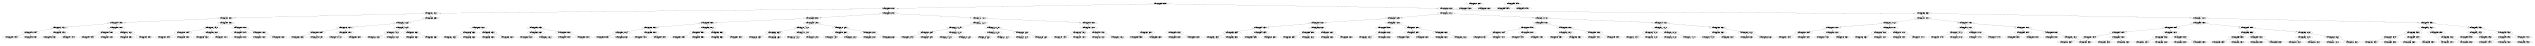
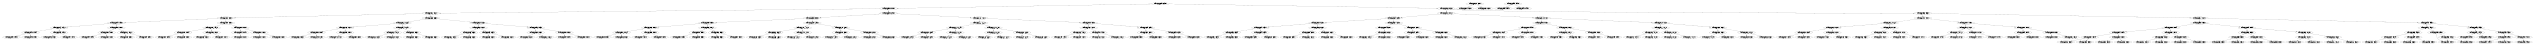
  digraph {
    fontname="DejaVu Sans Mono"
    node [fontname="DejaVu Sans Mono"]
    edge [fontname="DejaVu Sans Mono"]
    n1 [label="Node{data=[8593, 8593]}"]
    n2 [label="Node{data=[3122, 3122]}"]
    n3 [label="Node{data=[8756, 8756]}"]
    n4 [label="Node{data=[1224, 1224]}"]
    n5 [label="Node{data=[5912, 5912]}"]
    n6 [label="Node{data=[8724, 8724]}"]
    n7 [label="Node{data=[8815, 8815]}"]
    n8 [label="Node{data=[1210, 1210]}"]
    n9 [label="Node{data=[2253, 2253]}"]
    n10 [label="Node{data=[3138, 3138]}"]
    n11 [label="Node{data=[7484, 7484]}"]
    n12 [label="Node{data=[1198, 1198]}"]
    n13 [label="Node{data=[1218, 1218]}"]
    n14 [label="Node{data=[2245, 2245]}"]
+   n15 [label="Node{data=[2261, 2261]}"]
    n16 [label="Node{data=[1194, 1194]}"]
    n17 [label="Node{data=[1202, 1202]}"]
    n18 [label="Node{data=[1214, 1214]}"]
    n19 [label="Node{data=[1220, 1220]}"]
    n20 [label="Node{data=[1192, 1192]}"]
    n21 [label="Node{data=[1196, 1196]}"]
    n22 [label="Node{data=[1200, 1200]}"]
    n23 [label="Node{data=[1204, 1204]}"]
    n24 [label="Node{data=[1191, 1191]}"]
    n25 [label="Node{data=[1193, 1193]}"]
    n26 [label="Node{data=[1195, 1195]}"]
    n27 [label="Node{data=[1197, 1197]}"]
    n28 [label="Node{data=[1199, 1199]}"]
    n29 [label="Node{data=[1201, 1201]}"]
    n30 [label="Node{data=[1203, 1203]}"]
    n31 [label="Node{data=[1209, 1209]}"]
    n32 [label="Node{data=[1212, 1212]}"]
    n33 [label="Node{data=[1216, 1216]}"]
    n34 [label="Node{data=[1219, 1219]}"]
    n35 [label="Node{data=[1222, 1222]}"]
    n36 [label="Node{data=[1211, 1211]}"]
    n37 [label="Node{data=[1213, 1213]}"]
    n38 [label="Node{data=[1215, 1215]}"]
    n39 [label="Node{data=[1217, 1217]}"]
    n40 [label="Node{data=[1220, 1220]}"]
    n41 [label="Node{data=[1221, 1221]}"]
    n42 [label="Node{data=[1223, 1223]}"]
    n43 [label="Node{data=[1761, 1761]}"]
    n44 [label="Node{data=[2249, 2249]}"]
    n45 [label="Node{data=[2257, 2257]}"]
    n46 [label="Node{data=[2295, 2295]}"]
    n47 [label="Node{data=[1232, 1232]}"]
    n48 [label="Node{data=[1803, 1803]}"]
    n49 [label="Node{data=[2247, 2247]}"]
    n50 [label="Node{data=[2251, 2251]}"]
    n51 [label="Node{data=[1225, 1225]}"]
    n52 [label="Node{data=[1493, 1493]}"]
    n53 [label="Node{data=[1776, 1776]}"]
    n54 [label="Node{data=[2230, 2230]}"]
    n55 [label="Node{data=[2246, 2246]}"]
    n56 [label="Node{data=[2248, 2248]}"]
    n57 [label="Node{data=[2250, 2250]}"]
    n58 [label="Node{data=[2252, 2252]}"]
    n59 [label="Node{data=[2255, 2255]}"]
    n60 [label="Node{data=[2259, 2259]}"]
    n61 [label="Node{data=[2263, 2263]}"]
    n62 [label="Node{data=[3120, 3120]}"]
    n63 [label="Node{data=[2254, 2254]}"]
    n64 [label="Node{data=[2256, 2256]}"]
    n65 [label="Node{data=[2258, 2258]}"]
    n66 [label="Node{data=[2260, 2260]}"]
    n67 [label="Node{data=[2262, 2262]}"]
    n68 [label="Node{data=[2264, 2264]}"]
    n69 [label="Node{data=[3119, 3119]}"]
    n70 [label="Node{data=[3121, 3121]}"]
    n71 [label="Node{data=[3130, 3130]}"]
    n72 [label="Node{data=[4931, 4931]}"]
    n73 [label="Node{data=[6444, 6444]}"]
    n74 [label="Node{data=[8273, 8273]}"]
    n75 [label="Node{data=[3126, 3126]}"]
    n76 [label="Node{data=[3134, 3134]}"]
    n77 [label="Node{data=[4704, 4704]}"]
    n78 [label="Node{data=[5473, 5473]}"]
    n79 [label="Node{data=[3124, 3124]}"]
    n80 [label="Node{data=[3128, 3128]}"]
    n81 [label="Node{data=[3132, 3132]}"]
    n82 [label="Node{data=[3136, 3136]}"]
    n83 [label="Node{data=[3123, 3123]}"]
    n84 [label="Node{data=[3125, 3125]}"]
    n85 [label="Node{data=[3127, 3127]}"]
    n86 [label="Node{data=[3129, 3129]}"]
    n87 [label="Node{data=[3131, 3131]}"]
    n88 [label="Node{data=[3133, 3133]}"]
    n89 [label="Node{data=[3135, 3135]}"]
    n90 [label="Node{data=[3137, 3137]}"]
    n91 [label="Node{data=[3554, 3554]}"]
    n92 [label="Node{data=[4778, 4778]}"]
    n93 [label="Node{data=[5102, 5102]}"]
    n94 [label="Node{data=[5728, 5728]}"]
    n95 [label="Node{data=[3451, 3451]}"]
    n96 [label="Node{data=[4655, 4655]}"]
    n97 [label="Node{data=[4754, 4754]}"]
    n98 [label="Node{data=[4896, 4896]}"]
    n99 [label="Node{data=[4967, 4967]}"]
    n100 [label="Node{data=[5114, 5114]}"]
    n101 [label="Node{data=[5715, 5715]}"]
    n102 [label="Node{data=[5865, 5865]}"]
    n103 [label="Node{data=[6440, 6440]}"]
    n104 [label="Node{data=[6448, 6448]}"]
    n105 [label="Node{data=[7687, 7687]}"]
+   n106 [label="Node{data=[8589, 8589]}"]
    n107 [label="Node{data=[6438, 6438]}"]
    n108 [label="Node{data=[6442, 6442]}"]
    n109 [label="Node{data=[6446, 6446]}"]
    n110 [label="Node{data=[6450, 6450]}"]
    n111 [label="Node{data=[5914, 5914]}"]
    n112 [label="Node{data=[6439, 6439]}"]
    n113 [label="Node{data=[6441, 6441]}"]
    n114 [label="Node{data=[6443, 6443]}"]
    n115 [label="Node{data=[6445, 6445]}"]
    n116 [label="Node{data=[6447, 6447]}"]
    n117 [label="Node{data=[6449, 6449]}"]
    n118 [label="Node{data=[6451, 6451]}"]
    n119 [label="Node{data=[7634, 7634]}"]
    n120 [label="Node{data=[7913, 7913]}"]
    n121 [label="Node{data=[8587, 8587]}"]
    n122 [label="Node{data=[8591, 8591]}"]
    n123 [label="Node{data=[7498, 7498]}"]
    n124 [label="Node{data=[7637, 7637]}"]
    n125 [label="Node{data=[7756, 7756]}"]
    n126 [label="Node{data=[8204, 8204]}"]
    n127 [label="Node{data=[8388, 8388]}"]
    n128 [label="Node{data=[8588, 8588]}"]
    n129 [label="Node{data=[8590, 8590]}"]
    n130 [label="Node{data=[8592, 8592]}"]
    n131 [label="Node{data=[8609, 8609]}"]
    n132 [label="Node{data=[8740, 8740]}"]
    n133 [label="Node{data=[8772, 8772]}"]
    n134 [label="Node{data=[8847, 8847]}"]
    n135 [label="Node{data=[8601, 8601]}"]
    n136 [label="Node{data=[8617, 8617]}"]
    n137 [label="Node{data=[8732, 8732]}"]
    n138 [label="Node{data=[8748, 8748]}"]
    n139 [label="Node{data=[8597, 8597]}"]
    n140 [label="Node{data=[8605, 8605]}"]
    n141 [label="Node{data=[8613, 8613]}"]
    n142 [label="Node{data=[8621, 8621]}"]
    n143 [label="Node{data=[8595, 8595]}"]
    n144 [label="Node{data=[8599, 8599]}"]
    n145 [label="Node{data=[8603, 8603]}"]
    n146 [label="Node{data=[8607, 8607]}"]
    n147 [label="Node{data=[8594, 8594]}"]
    n148 [label="Node{data=[8596, 8596]}"]
    n149 [label="Node{data=[8598, 8598]}"]
    n150 [label="Node{data=[8600, 8600]}"]
    n151 [label="Node{data=[8602, 8602]}"]
    n152 [label="Node{data=[8604, 8604]}"]
    n153 [label="Node{data=[8606, 8606]}"]
    n154 [label="Node{data=[8608, 8608]}"]
    n155 [label="Node{data=[8615, 8615]}"]
    n156 [label="Node{data=[8619, 8619]}"]
    n157 [label="Node{data=[8623, 8623]}"]
    n158 [label="Node{data=[8611, 8611]}"]
    n159 [label="Node{data=[8610, 8610]}"]
    n160 [label="Node{data=[8612, 8612]}"]
    n161 [label="Node{data=[8614, 8614]}"]
    n162 [label="Node{data=[8616, 8616]}"]
    n163 [label="Node{data=[8618, 8618]}"]
    n164 [label="Node{data=[8620, 8620]}"]
    n165 [label="Node{data=[8622, 8622]}"]
    n166 [label="Node{data=[8624, 8624]}"]
    n167 [label="Node{data=[8728, 8728]}"]
    n168 [label="Node{data=[8736, 8736]}"]
    n169 [label="Node{data=[8744, 8744]}"]
    n170 [label="Node{data=[8752, 8752]}"]
    n171 [label="Node{data=[8726, 8726]}"]
    n172 [label="Node{data=[8730, 8730]}"]
    n173 [label="Node{data=[8734, 8734]}"]
    n174 [label="Node{data=[8738, 8738]}"]
    n175 [label="Node{data=[8725, 8725]}"]
    n176 [label="Node{data=[8727, 8727]}"]
    n177 [label="Node{data=[8729, 8729]}"]
    n178 [label="Node{data=[8731, 8731]}"]
    n179 [label="Node{data=[8733, 8733]}"]
    n180 [label="Node{data=[8735, 8735]}"]
    n181 [label="Node{data=[8737, 8737]}"]
    n182 [label="Node{data=[8739, 8739]}"]
    n183 [label="Node{data=[8742, 8742]}"]
    n184 [label="Node{data=[8746, 8746]}"]
    n185 [label="Node{data=[8750, 8750]}"]
    n186 [label="Node{data=[8754, 8754]}"]
    n187 [label="Node{data=[8741, 8741]}"]
    n188 [label="Node{data=[8743, 8743]}"]
    n189 [label="Node{data=[8745, 8745]}"]
    n190 [label="Node{data=[8747, 8747]}"]
    n191 [label="Node{data=[8749, 8749]}"]
    n192 [label="Node{data=[8751, 8751]}"]
    n193 [label="Node{data=[8753, 8753]}"]
    n194 [label="Node{data=[8755, 8755]}"]
    n195 [label="Node{data=[8764, 8764]}"]
    n196 [label="Node{data=[8780, 8780]}"]
    n197 [label="Node{data=[8831, 8831]}"]
    n198 [label="Node{data=[8992, 8992]}"]
    n199 [label="Node{data=[8760, 8760]}"]
    n200 [label="Node{data=[8768, 8768]}"]
    n201 [label="Node{data=[8776, 8776]}"]
    n202 [label="Node{data=[8811, 8811]}"]
    n203 [label="Node{data=[8758, 8758]}"]
    n204 [label="Node{data=[8762, 8762]}"]
    n205 [label="Node{data=[8766, 8766]}"]
    n206 [label="Node{data=[8770, 8770]}"]
    n207 [label="Node{data=[8757, 8757]}"]
    n208 [label="Node{data=[8759, 8759]}"]
    n209 [label="Node{data=[8761, 8761]}"]
    n210 [label="Node{data=[8763, 8763]}"]
    n211 [label="Node{data=[8765, 8765]}"]
    n212 [label="Node{data=[8767, 8767]}"]
    n213 [label="Node{data=[8769, 8769]}"]
    n214 [label="Node{data=[8771, 8771]}"]
    n215 [label="Node{data=[8774, 8774]}"]
    n216 [label="Node{data=[8778, 8778]}"]
    n217 [label="Node{data=[8809, 8809]}"]
    n218 [label="Node{data=[8813, 8813]}"]
    n219 [label="Node{data=[8773, 8773]}"]
    n220 [label="Node{data=[8775, 8775]}"]
    n221 [label="Node{data=[8777, 8777]}"]
    n222 [label="Node{data=[8779, 8779]}"]
    n223 [label="Node{data=[8808, 8808]}"]
    n224 [label="Node{data=[8810, 8810]}"]
    n225 [label="Node{data=[8812, 8812]}"]
    n226 [label="Node{data=[8814, 8814]}"]
    n227 [label="Node{data=[8823, 8823]}"]
    n228 [label="Node{data=[8839, 8839]}"]
    n229 [label="Node{data=[8984, 8984]}"]
    n230 [label="Node{data=[8996, 8996]}"]
    n231 [label="Node{data=[8819, 8819]}"]
    n232 [label="Node{data=[8827, 8827]}"]
    n233 [label="Node{data=[8835, 8835]}"]
    n234 [label="Node{data=[8843, 8843]}"]
    n235 [label="Node{data=[8817, 8817]}"]
    n236 [label="Node{data=[8821, 8821]}"]
    n237 [label="Node{data=[8825, 8825]}"]
    n238 [label="Node{data=[8829, 8829]}"]
    n239 [label="Node{data=[8816, 8816]}"]
    n240 [label="Node{data=[8818, 8818]}"]
    n241 [label="Node{data=[8820, 8820]}"]
    n242 [label="Node{data=[8822, 8822]}"]
    n243 [label="Node{data=[8824, 8824]}"]
    n244 [label="Node{data=[8826, 8826]}"]
    n245 [label="Node{data=[8828, 8828]}"]
    n246 [label="Node{data=[8830, 8830]}"]
    n247 [label="Node{data=[8833, 8833]}"]
    n248 [label="Node{data=[8837, 8837]}"]
    n249 [label="Node{data=[8841, 8841]}"]
    n250 [label="Node{data=[8845, 8845]}"]
    n251 [label="Node{data=[8832, 8832]}"]
    n252 [label="Node{data=[8834, 8834]}"]
    n253 [label="Node{data=[8836, 8836]}"]
    n254 [label="Node{data=[8838, 8838]}"]
    n255 [label="Node{data=[8840, 8840]}"]
    n256 [label="Node{data=[8842, 8842]}"]
    n257 [label="Node{data=[8844, 8844]}"]
    n258 [label="Node{data=[8846, 8846]}"]
    n259 [label="Node{data=[8851, 8851]}"]
    n260 [label="Node{data=[8988, 8988]}"]
    n261 [label="Node{data=[8994, 8994]}"]
    n262 [label="Node{data=[9690, 9690]}"]
    n263 [label="Node{data=[8849, 8849]}"]
    n264 [label="Node{data=[8899, 8899]}"]
    n265 [label="Node{data=[8986, 8986]}"]
    n266 [label="Node{data=[8987, 8987]}"]
    n267 [label="Node{data=[8848, 8848]}"]
    n268 [label="Node{data=[8850, 8850]}"]
    n269 [label="Node{data=[8852, 8852]}"]
    n270 [label="Node{data=[8983, 8983]}"]
    n271 [label="Node{data=[8985, 8985]}"]
    n272 [label="Node{data=[8990, 8990]}"]
    n273 [label="Node{data=[8989, 8989]}"]
    n274 [label="Node{data=[8991, 8991]}"]
    n275 [label="Node{data=[8993, 8993]}"]
    n276 [label="Node{data=[8995, 8995]}"]
    n277 [label="Node{data=[8998, 8998]}"]
    n278 [label="Node{data=[9721, 9721]}"]
    n279 [label="Node{data=[8997, 8997]}"]
    n280 [label="Node{data=[9026, 9026]}"]
    n281 [label="Node{data=[9915, 9915]}"]
    n1 -> n2
    n1 -> n3
    n2 -> n4
    n2 -> n5
    n3 -> n6
    n3 -> n7
    n4 -> n8
    n4 -> n9
    n5 -> n10
    n5 -> n11
    n6 -> n131
    n6 -> n132
    n7 -> n133
    n7 -> n134
    n8 -> n12
    n8 -> n13
    n9 -> n14
+   n9 -> n15
    n10 -> n71
    n10 -> n72
    n11 -> n73
    n11 -> n74
    n12 -> n16
    n12 -> n17
    n13 -> n18
    n13 -> n19
    n14 -> n43
    n14 -> n44
+   n15 -> n45
+   n15 -> n46
    n16 -> n20
    n16 -> n21
    n17 -> n22
    n17 -> n23
    n18 -> n32
    n18 -> n33
    n19 -> n34
    n19 -> n35
    n20 -> n24
    n20 -> n25
    n21 -> n26
    n21 -> n27
    n22 -> n28
    n22 -> n29
    n23 -> n30
    n23 -> n31
    n32 -> n36
    n32 -> n37
    n33 -> n38
    n33 -> n39
    n34 -> n40
    n35 -> n41
    n35 -> n42
    n43 -> n47
    n43 -> n48
    n44 -> n49
    n44 -> n50
    n45 -> n59
    n45 -> n60
    n46 -> n61
    n46 -> n62
    n47 -> n51
    n47 -> n52
    n48 -> n53
    n48 -> n54
    n49 -> n55
    n49 -> n56
    n50 -> n57
    n50 -> n58
    n59 -> n63
    n59 -> n64
    n60 -> n65
    n60 -> n66
    n61 -> n67
    n61 -> n68
    n62 -> n69
    n62 -> n70
    n71 -> n75
    n71 -> n76
    n72 -> n77
    n72 -> n78
    n73 -> n103
    n73 -> n104
    n74 -> n105
+   n74 -> n106
    n75 -> n79
    n75 -> n80
    n76 -> n81
    n76 -> n82
    n77 -> n91
    n77 -> n92
    n78 -> n93
    n78 -> n94
    n79 -> n83
    n79 -> n84
    n80 -> n85
    n80 -> n86
    n81 -> n87
    n81 -> n88
    n82 -> n89
    n82 -> n90
    n91 -> n95
    n91 -> n96
    n92 -> n97
    n92 -> n98
    n93 -> n99
    n93 -> n100
    n94 -> n101
    n94 -> n102
    n103 -> n107
    n103 -> n108
    n104 -> n109
    n104 -> n110
    n105 -> n119
    n105 -> n120
+   n106 -> n121
+   n106 -> n122
    n107 -> n111
    n107 -> n112
    n108 -> n113
    n108 -> n114
    n109 -> n115
    n109 -> n116
    n110 -> n117
    n110 -> n118
    n119 -> n123
    n119 -> n124
    n120 -> n125
    n120 -> n126
    n121 -> n127
    n121 -> n128
    n122 -> n129
    n122 -> n130
    n131 -> n135
    n131 -> n136
    n132 -> n137
    n132 -> n138
    n133 -> n195
    n133 -> n196
    n134 -> n197
    n134 -> n198
    n135 -> n139
    n135 -> n140
    n136 -> n141
    n136 -> n142
    n137 -> n167
    n137 -> n168
    n138 -> n169
    n138 -> n170
    n139 -> n143
    n139 -> n144
    n140 -> n145
    n140 -> n146
    n141 -> n155
    n142 -> n156
    n142 -> n157
    n143 -> n147
    n143 -> n148
    n144 -> n149
    n144 -> n150
    n145 -> n151
    n145 -> n152
    n146 -> n153
    n146 -> n154
    n155 -> n161
    n155 -> n162
    n156 -> n163
    n156 -> n164
    n157 -> n165
    n157 -> n166
    n158 -> n159
    n158 -> n160
    n167 -> n171
    n167 -> n172
    n168 -> n173
    n168 -> n174
    n169 -> n183
    n169 -> n184
    n170 -> n185
    n170 -> n186
    n171 -> n175
    n171 -> n176
    n172 -> n177
    n172 -> n178
    n173 -> n179
    n173 -> n180
    n174 -> n181
    n174 -> n182
    n183 -> n187
    n183 -> n188
    n184 -> n189
    n184 -> n190
    n185 -> n191
    n185 -> n192
    n186 -> n193
    n186 -> n194
    n195 -> n199
    n195 -> n200
    n196 -> n201
    n196 -> n202
    n197 -> n227
    n197 -> n228
    n198 -> n229
    n198 -> n230
    n199 -> n203
    n199 -> n204
    n200 -> n205
    n200 -> n206
    n201 -> n215
    n201 -> n216
    n202 -> n217
    n202 -> n218
    n203 -> n207
    n203 -> n208
    n204 -> n209
    n204 -> n210
    n205 -> n211
    n205 -> n212
    n206 -> n213
    n206 -> n214
    n215 -> n219
    n215 -> n220
    n216 -> n221
    n216 -> n222
    n217 -> n223
    n217 -> n224
    n218 -> n225
    n218 -> n226
    n227 -> n231
    n227 -> n232
    n228 -> n233
    n228 -> n234
    n229 -> n259
    n229 -> n260
    n230 -> n261
    n230 -> n262
    n231 -> n235
    n231 -> n236
    n232 -> n237
    n232 -> n238
    n233 -> n247
    n233 -> n248
    n234 -> n249
    n234 -> n250
    n235 -> n239
    n235 -> n240
    n236 -> n241
    n236 -> n242
    n237 -> n243
    n237 -> n244
    n238 -> n245
    n238 -> n246
    n247 -> n251
    n247 -> n252
    n248 -> n253
    n248 -> n254
    n249 -> n255
    n249 -> n256
    n250 -> n257
    n250 -> n258
    n259 -> n263
    n259 -> n264
    n260 -> n265
    n260 -> n266
    n261 -> n275
    n261 -> n276
    n262 -> n277
    n262 -> n278
    n263 -> n267
    n263 -> n268
    n264 -> n269
    n264 -> n270
    n265 -> n266
    n265 -> n271
    n272 -> n273
    n272 -> n274
    n277 -> n279
    n277 -> n280
    n278 -> n281
  }
